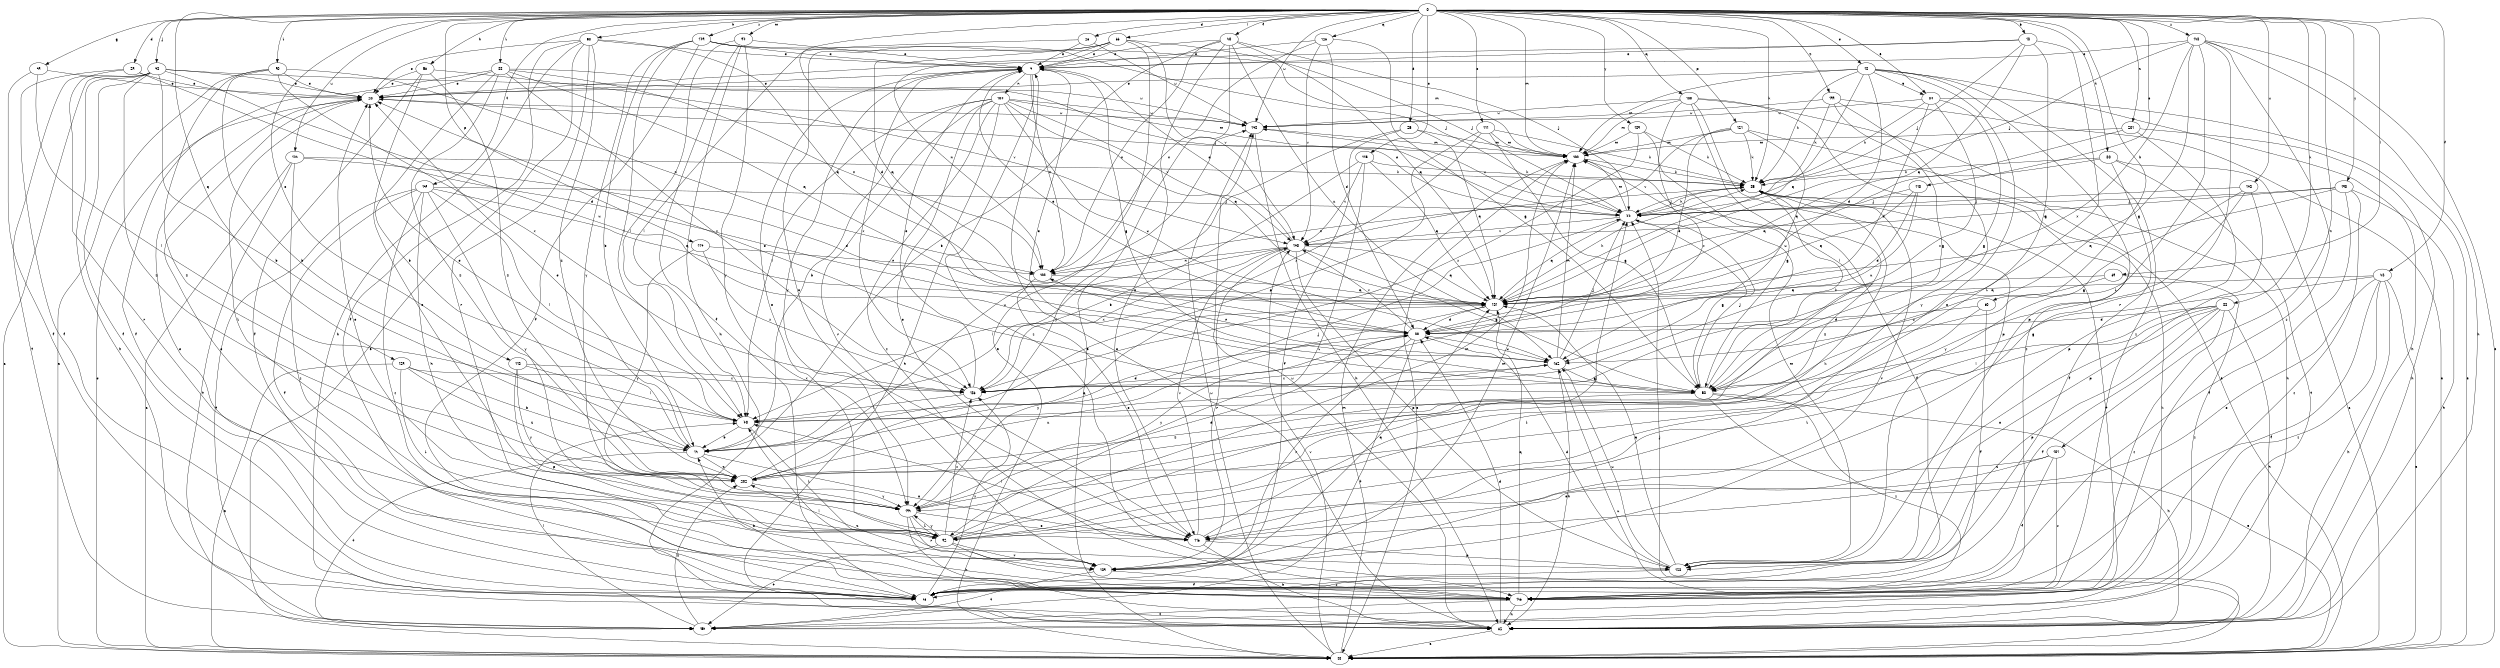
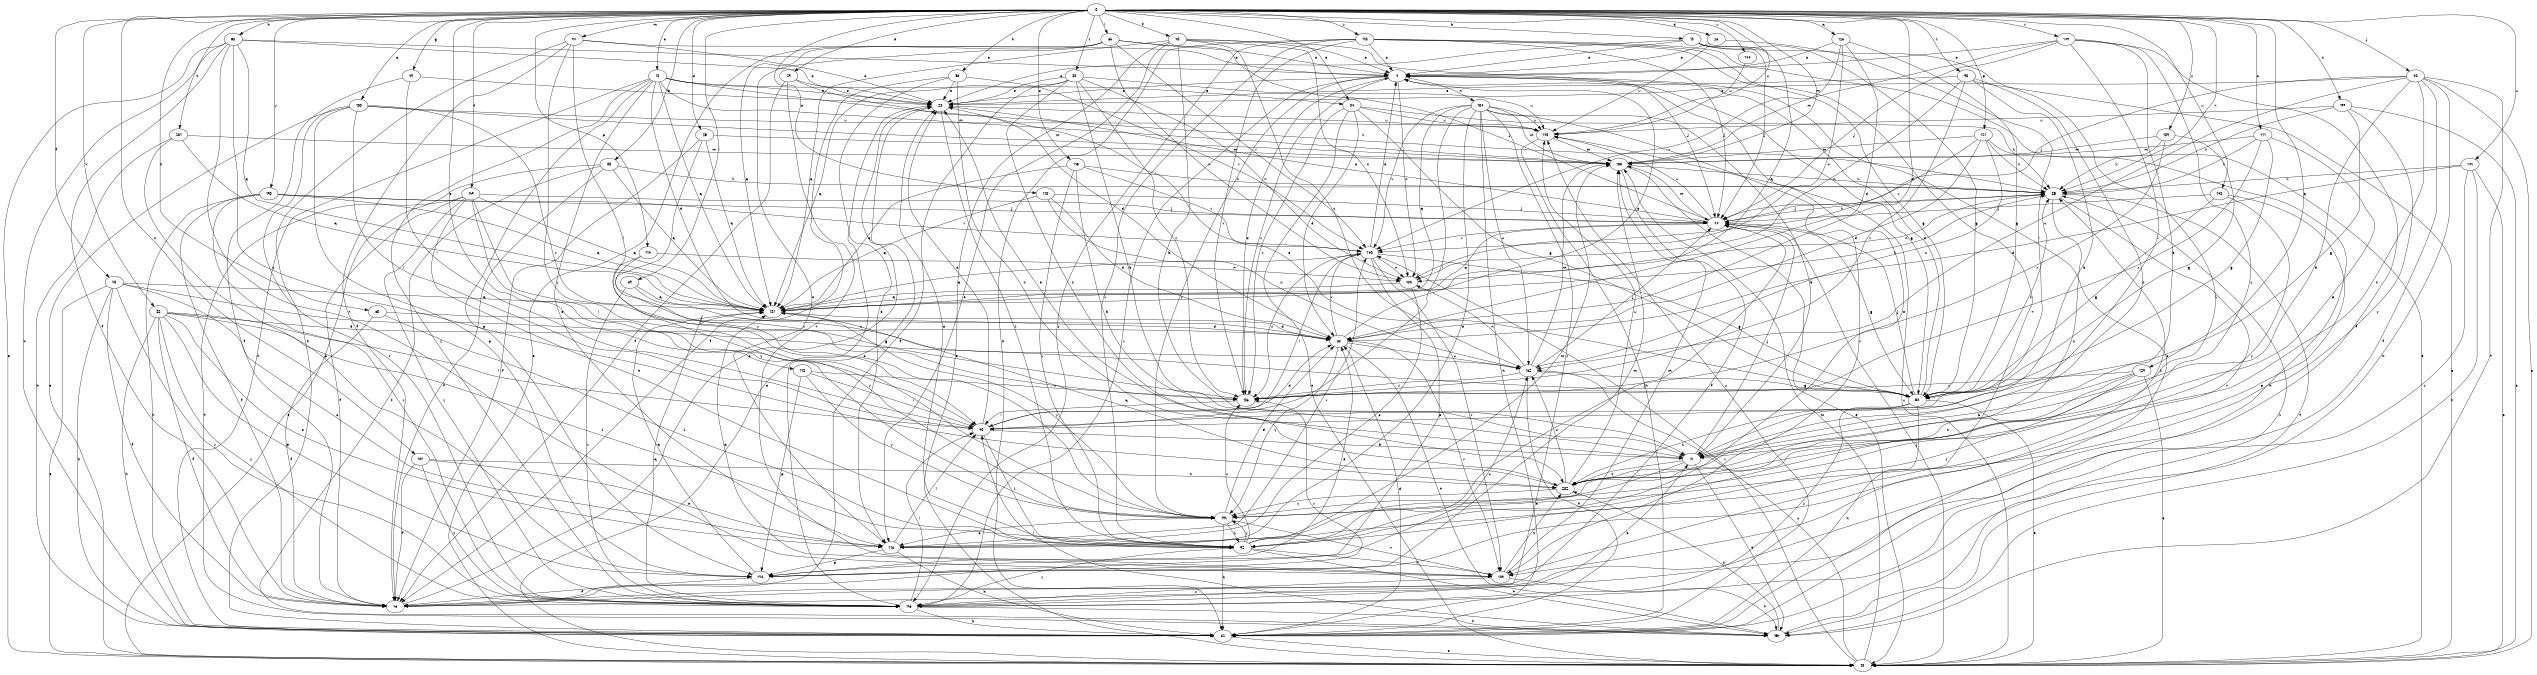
  strict digraph {
    fontname="Patrick Hand"
    node [fontname="Patrick Hand"]
    edge [fontname="Patrick Hand"]
    0
    13
    18
    25
    26
    29
    30
    37
    40
    43
    49
    56
    58
    60
    66
    69
    73
    80
    83
    85
    88
    90
    97
    100
    101
    110
    111
    113
    115
    117
    121
    n32 [label=126]
    129
    130
    143
    149
    173
    174
+   177
    178
    179
    189
    190
    199
    201
    7
    23
    53
    77
    92
    131
    146
    116
    62
    123
    194
    46
    70
    139
    154
    162
    170
    186
    38
    108
    14
    202
    107
    0 -> 13 [label=b]
    0 -> 18 [label=c]
    0 -> 25 [label=d]
    0 -> 26 [label=d]
    0 -> 29 [label=d]
    0 -> 30 [label=d]
    0 -> 37 [label=e]
    0 -> 40 [label=f]
    0 -> 43 [label=f]
    0 -> 49 [label=g]
    0 -> 56 [label=h]
    0 -> 58 [label=h]
    0 -> 60 [label=h]
    0 -> 66 [label=i]
    0 -> 69 [label=i]
    0 -> 73 [label=j]
    0 -> 80 [label=k]
    0 -> 83 [label=k]
    0 -> 85 [label=k]
    0 -> 88 [label=l]
    0 -> 90 [label=l]
    0 -> 97 [label=m]
    0 -> 100 [label=m]
    0 -> 101 [label=n]
    0 -> 110 [label=o]
    0 -> 111 [label=o]
    0 -> 113 [label=o]
    0 -> 115 [label=o]
    0 -> 117 [label=p]
    0 -> 121 [label=p]
    0 -> n32 [label=q]
    0 -> 129 [label=q]
    0 -> 130 [label=q]
    0 -> 143 [label=s]
    0 -> 149 [label=t]
    0 -> 173 [label=w]
    0 -> 174 [label=w]
+   0 -> 177 [label=w]
    0 -> 178 [label=w]
    0 -> 179 [label=x]
    0 -> 189 [label=y]
    0 -> 190 [label=y]
    0 -> 199 [label=z]
    0 -> 201 [label=z]
    13 -> 7 [label=a]
    13 -> 23 [label=c]
    13 -> 53 [label=g]
    13 -> 77 [label=j]
    13 -> 92 [label=l]
    13 -> 131 [label=q]
    18 -> 30 [label=d]
    18 -> 37 [label=e]
    18 -> 85 [label=k]
    18 -> 100 [label=m]
    18 -> 23 [label=c]
    18 -> 131 [label=q]
    18 -> 146 [label=s]
    18 -> 116 [label=o]
    18 -> 62 [label=h]
    18 -> 123 [label=p]
    25 -> 100 [label=m]
    25 -> 131 [label=q]
    25 -> 194 [label=y]
    25 -> 46 [label=f]
    26 -> 178 [label=w]
    26 -> 7 [label=a]
    26 -> 70 [label=i]
    29 -> 30 [label=d]
    29 -> 23 [label=c]
    29 -> 46 [label=f]
    29 -> 139 [label=r]
    30 -> 7 [label=a]
    30 -> 194 [label=y]
    30 -> 139 [label=r]
    30 -> 154 [label=t]
    30 -> 162 [label=u]
    30 -> 170 [label=v]
    37 -> 30 [label=d]
    37 -> 85 [label=k]
    37 -> 178 [label=w]
    37 -> 53 [label=g]
    37 -> 186 [label=x]
    37 -> 38 [label=e]
    40 -> 7 [label=a]
    40 -> 77 [label=j]
    40 -> 131 [label=q]
    40 -> 116 [label=o]
    40 -> 162 [label=u]
    40 -> 38 [label=e]
    40 -> 108 [label=n]
    40 -> 14 [label=b]
    43 -> 53 [label=g]
    43 -> 131 [label=q]
    43 -> 146 [label=s]
    43 -> 116 [label=o]
    43 -> 62 [label=h]
    43 -> 46 [label=f]
    43 -> 38 [label=e]
    49 -> 23 [label=c]
    49 -> 46 [label=f]
    49 -> 70 [label=i]
    56 -> 23 [label=c]
    56 -> 116 [label=o]
    56 -> 46 [label=f]
    56 -> 170 [label=v]
    56 -> 202 [label=z]
    58 -> 7 [label=a]
    58 -> 23 [label=c]
    58 -> 131 [label=q]
    58 -> 62 [label=h]
    58 -> 46 [label=f]
    58 -> 139 [label=r]
    58 -> 38 [label=e]
    58 -> 202 [label=z]
    60 -> 30 [label=d]
    60 -> 92 [label=l]
    60 -> 46 [label=f]
    66 -> 7 [label=a]
    66 -> 77 [label=j]
    66 -> 131 [label=q]
    66 -> 116 [label=o]
    66 -> 170 [label=v]
    66 -> 38 [label=e]
    66 -> 108 [label=n]
    69 -> 131 [label=q]
    69 -> 146 [label=s]
    69 -> 162 [label=u]
    73 -> 23 [label=c]
    73 -> 77 [label=j]
    73 -> 62 [label=h]
    73 -> 46 [label=f]
    73 -> 154 [label=t]
    73 -> 162 [label=u]
    73 -> 38 [label=e]
    73 -> 14 [label=b]
    73 -> 202 [label=z]
    80 -> 85 [label=k]
    80 -> 131 [label=q]
    80 -> 46 [label=f]
    80 -> 154 [label=t]
    80 -> 38 [label=e]
    83 -> 30 [label=d]
    83 -> 92 [label=l]
    83 -> 146 [label=s]
    83 -> 116 [label=o]
    83 -> 62 [label=h]
    83 -> 123 [label=p]
    83 -> 46 [label=f]
    83 -> 70 [label=i]
    85 -> 77 [label=j]
    85 -> 139 [label=r]
    85 -> 154 [label=t]
    85 -> 108 [label=n]
    85 -> 202 [label=z]
    88 -> 178 [label=w]
    88 -> 23 [label=c]
    88 -> 131 [label=q]
    88 -> 46 [label=f]
    88 -> 186 [label=x]
    88 -> 108 [label=n]
    88 -> 14 [label=b]
    88 -> 202 [label=z]
    90 -> 23 [label=c]
    90 -> 186 [label=x]
    90 -> 38 [label=e]
    90 -> 108 [label=n]
    90 -> 14 [label=b]
    90 -> 202 [label=z]
    97 -> 7 [label=a]
+   97 -> 23 [label=c]
    97 -> 62 [label=h]
    97 -> 194 [label=y]
    97 -> 46 [label=f]
    97 -> 70 [label=i]
    100 -> 85 [label=k]
    100 -> 46 [label=f]
    100 -> 38 [label=e]
    101 -> 146 [label=s]
    101 -> 116 [label=o]
    101 -> 46 [label=f]
    101 -> 202 [label=z]
    110 -> 30 [label=d]
    110 -> 77 [label=j]
    110 -> 131 [label=q]
    110 -> 162 [label=u]
    111 -> 85 [label=k]
    111 -> 100 [label=m]
    111 -> 53 [label=g]
    111 -> 186 [label=x]
    111 -> 14 [label=p]
    113 -> 123 [label=p]
    113 -> 194 [label=y]
    113 -> 70 [label=i]
    113 -> 186 [label=x]
    115 -> 85 [label=k]
    115 -> 92 [label=l]
    115 -> 131 [label=q]
    115 -> 170 [label=v]
    115 -> 14 [label=b]
    117 -> 194 [label=y]
    117 -> 186 [label=x]
    117 -> 108 [label=n]
    121 -> 30 [label=d]
    121 -> 85 [label=k]
    121 -> 100 [label=m]
    121 -> 62 [label=h]
    121 -> 162 [label=u]
    121 -> 170 [label=v]
    n32 -> 30 [label=d]
    n32 -> 7 [label=a]
    n32 -> 53 [label=g]
    n32 -> 170 [label=v]
    n32 -> 108 [label=n]
    129 -> 92 [label=l]
    129 -> 186 [label=x]
    129 -> 38 [label=e]
    129 -> 14 [label=b]
    129 -> 202 [label=z]
    130 -> 100 [label=m]
    130 -> 178 [label=w]
    130 -> 146 [label=s]
    130 -> 123 [label=p]
    130 -> 70 [label=i]
    130 -> 186 [label=x]
    130 -> 38 [label=e]
    143 -> 7 [label=a]
    143 -> 53 [label=g]
    143 -> 77 [label=j]
    143 -> 92 [label=l]
    143 -> 146 [label=s]
    143 -> 62 [label=h]
    143 -> 139 [label=r]
    143 -> 186 [label=x]
    143 -> 38 [label=e]
    149 -> 77 [label=j]
    149 -> 92 [label=h]
    149 -> 131 [label=q]
    149 -> 146 [label=s]
    149 -> 194 [label=y]
    149 -> 46 [label=f]
    149 -> 70 [label=i]
    149 -> 154 [label=t]
    173 -> 53 [label=g]
    173 -> 77 [label=j]
    173 -> 123 [label=p]
    173 -> 194 [label=y]
    174 -> 30 [label=d]
    174 -> 85 [label=k]
    174 -> 146 [label=s]
    174 -> 154 [label=t]
    174 -> 38 [label=e]
+   177 -> 178 [label=w]
    178 -> 100 [label=m]
    178 -> 62 [label=h]
    179 -> 100 [label=m]
    179 -> 7 [label=a]
    179 -> 77 [label=j]
    179 -> 194 [label=y]
    179 -> 46 [label=f]
    179 -> 70 [label=i]
    179 -> 14 [label=b]
    189 -> 85 [label=k]
    189 -> 100 [label=m]
    189 -> 53 [label=g]
    189 -> 186 [label=x]
    190 -> 77 [label=j]
    190 -> 131 [label=q]
    190 -> 146 [label=s]
    190 -> 62 [label=h]
    190 -> 46 [label=f]
    190 -> 170 [label=v]
    199 -> 85 [label=k]
    199 -> 178 [label=w]
    199 -> 53 [label=g]
    199 -> 194 [label=y]
    199 -> 38 [label=e]
    201 -> 100 [label=m]
    201 -> 131 [label=q]
    201 -> 62 [label=h]
    201 -> 123 [label=p]
    7 -> 23 [label=c]
    7 -> 53 [label=g]
    7 -> 146 [label=s]
    7 -> 194 [label=y]
    7 -> 186 [label=x]
    7 -> 108 [label=n]
    7 -> 107 [label=n]
    23 -> 178 [label=w]
    23 -> 92 [label=l]
    53 -> 85 [label=k]
    53 -> 7 [label=a]
    53 -> 23 [label=c]
    53 -> 77 [label=j]
    53 -> 146 [label=s]
    53 -> 62 [label=h]
    53 -> 38 [label=e]
    53 -> 202 [label=z]
    77 -> 85 [label=k]
    77 -> 100 [label=m]
    77 -> 178 [label=w]
    77 -> 23 [label=c]
    77 -> 53 [label=g]
    77 -> 131 [label=q]
    77 -> 170 [label=v]
    92 -> 100 [label=m]
    92 -> 7 [label=a]
    92 -> 23 [label=c]
    92 -> 77 [label=j]
    92 -> 146 [label=s]
    92 -> 194 [label=y]
    92 -> 139 [label=r]
    92 -> 154 [label=t]
    92 -> 186 [label=x]
    131 -> 30 [label=d]
    131 -> 85 [label=k]
    131 -> 194 [label=y]
    146 -> 23 [label=c]
    146 -> 131 [label=q]
    146 -> 62 [label=h]
    146 -> 70 [label=i]
    146 -> 154 [label=t]
    146 -> 14 [label=b]
    116 -> 85 [label=k]
    116 -> 62 [label=h]
    116 -> 123 [label=p]
    116 -> 70 [label=i]
    116 -> 170 [label=v]
    62 -> 30 [label=d]
    62 -> 178 [label=w]
    62 -> 7 [label=a]
    62 -> 38 [label=e]
    123 -> 30 [label=d]
    123 -> 100 [label=m]
    123 -> 131 [label=q]
    123 -> 46 [label=f]
    123 -> 162 [label=u]
    194 -> 30 [label=d]
    194 -> 92 [label=l]
    194 -> 116 [label=o]
    194 -> 62 [label=h]
    194 -> 139 [label=r]
    46 -> 23 [label=c]
    46 -> 186 [label=x]
    70 -> 30 [label=d]
    70 -> 23 [label=c]
    70 -> 92 [label=l]
    70 -> 14 [label=b]
    139 -> 100 [label=m]
    139 -> 131 [label=q]
    139 -> 146 [label=s]
    139 -> 154 [label=t]
    139 -> 202 [label=z]
    154 -> 85 [label=k]
    154 -> 70 [label=i]
    154 -> 202 [label=z]
    162 -> 100 [label=m]
    162 -> 53 [label=g]
    162 -> 77 [label=j]
    162 -> 62 [label=h]
    162 -> 186 [label=x]
    162 -> 108 [label=n]
    170 -> 7 [label=a]
    170 -> 53 [label=g]
    170 -> 131 [label=q]
    170 -> 123 [label=p]
    170 -> 70 [label=i]
    170 -> 139 [label=r]
    170 -> 186 [label=x]
    170 -> 108 [label=n]
    186 -> 7 [label=a]
    186 -> 70 [label=i]
    38 -> 100 [label=m]
    38 -> 178 [label=w]
    38 -> 23 [label=c]
    38 -> 77 [label=j]
    38 -> 162 [label=u]
    38 -> 170 [label=v]
    108 -> 131 [label=q]
    108 -> 116 [label=o]
    14 -> 23 [label=c]
    14 -> 77 [label=j]
    14 -> 116 [label=o]
    14 -> 154 [label=t]
    14 -> 202 [label=z]
    202 -> 178 [label=w]
    202 -> 131 [label=q]
    202 -> 194 [label=y]
    202 -> 162 [label=u]
    107 -> 100 [label=m]
    107 -> 178 [label=w]
    107 -> 131 [label=q]
    107 -> 146 [label=s]
    107 -> 116 [label=o]
    107 -> 62 [label=h]
    107 -> 70 [label=i]
    107 -> 139 [label=r]
    107 -> 162 [label=u]
    107 -> 170 [label=v]
    107 -> 14 [label=b]
  }
